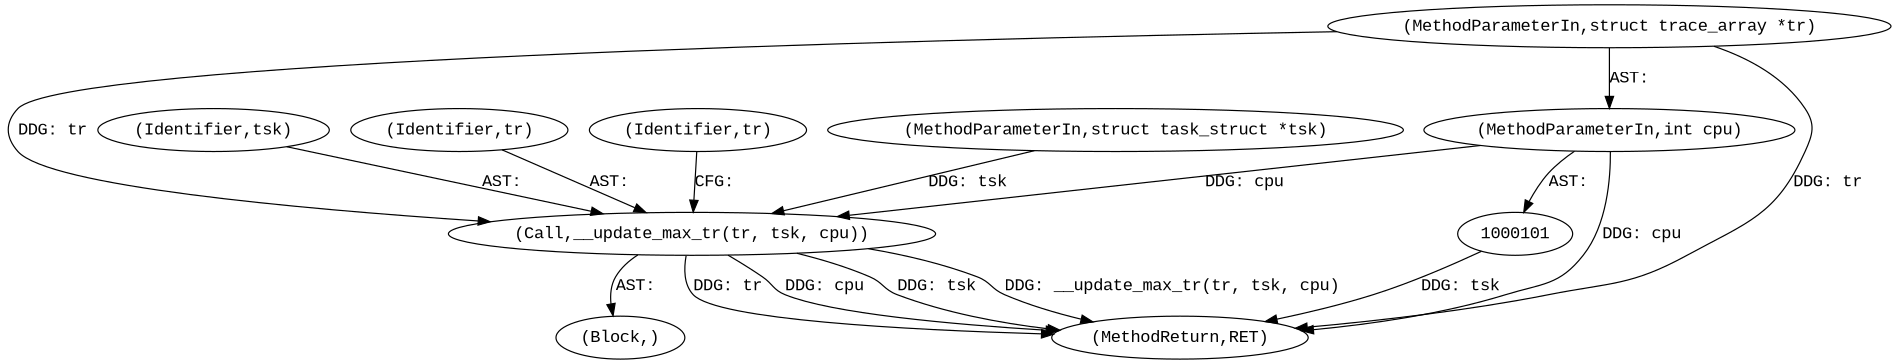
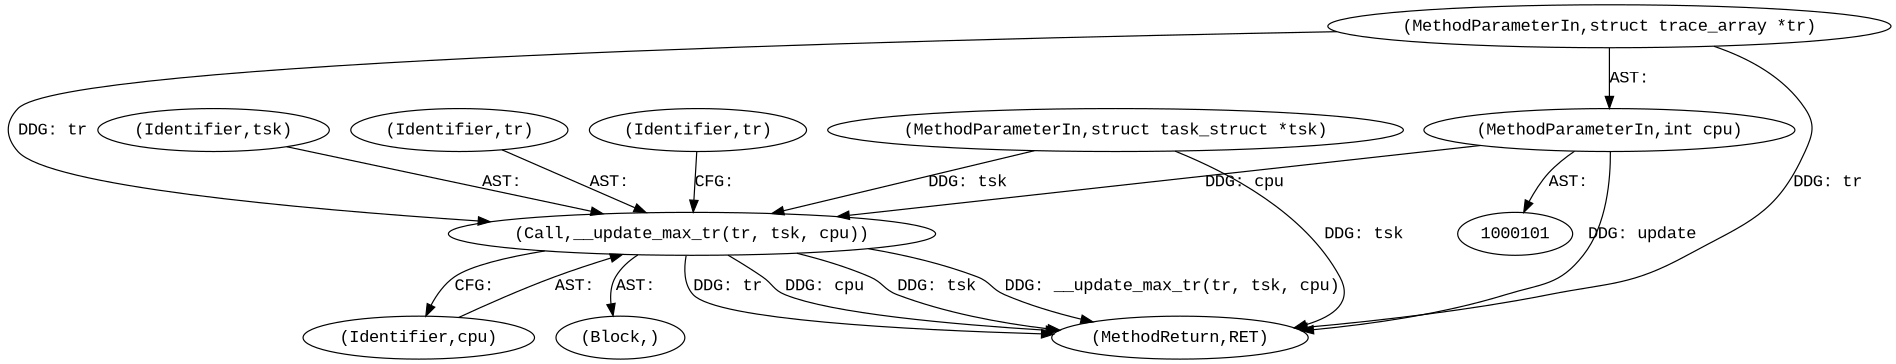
  digraph {
    fontname="Liberation Mono"
    node [fontname="Liberation Mono"]
    edge [fontname="Liberation Mono"]
    n1 [label="(Call,__update_max_tr(tr, tsk, cpu))"]
    n2 [label="(MethodReturn,RET)"]
+   n3 [label="(Identifier,cpu)"]
    n4 [label="(Block,)"]
    n5 [label="(MethodParameterIn,struct trace_array *tr)"]
    n6 [label="(MethodParameterIn,int cpu)"]
    n7 [label="(MethodParameterIn,struct task_struct *tsk)"]
    1000101
    n9 [label="(Identifier,tsk)"]
    n10 [label="(Identifier,tr)"]
    n11 [label="(Identifier,tr)"]
    n1 -> n2 [label="DDG: tsk"]
    n1 -> n2 [label="DDG: __update_max_tr(tr, tsk, cpu)"]
    n1 -> n2 [label="DDG: tr"]
    n1 -> n2 [label="DDG: cpu"]
+   n1 -> n3 [label="CFG: "]
    n1 -> n4 [label="AST: "]
+   n3 -> n1 [label="AST: "]
    n5 -> n1 [label="DDG: tr"]
    n5 -> n2 [label="DDG: tr"]
    n5 -> n6 [label="AST: "]
    n6 -> n1 [label="DDG: cpu"]
-   n6 -> n2 [label="DDG: cpu"]
+   n6 -> n2 [label="DDG: update"]
    n6 -> 1000101 [label="AST: "]
    n7 -> n1 [label="DDG: tsk"]
-   1000101 -> n2 [label="DDG: tsk"]
+   n7 -> n2 [label="DDG: tsk"]
    n9 -> n1 [label="AST: "]
    n10 -> n1 [label="AST: "]
    n11 -> n1 [label="CFG: "]
  }
